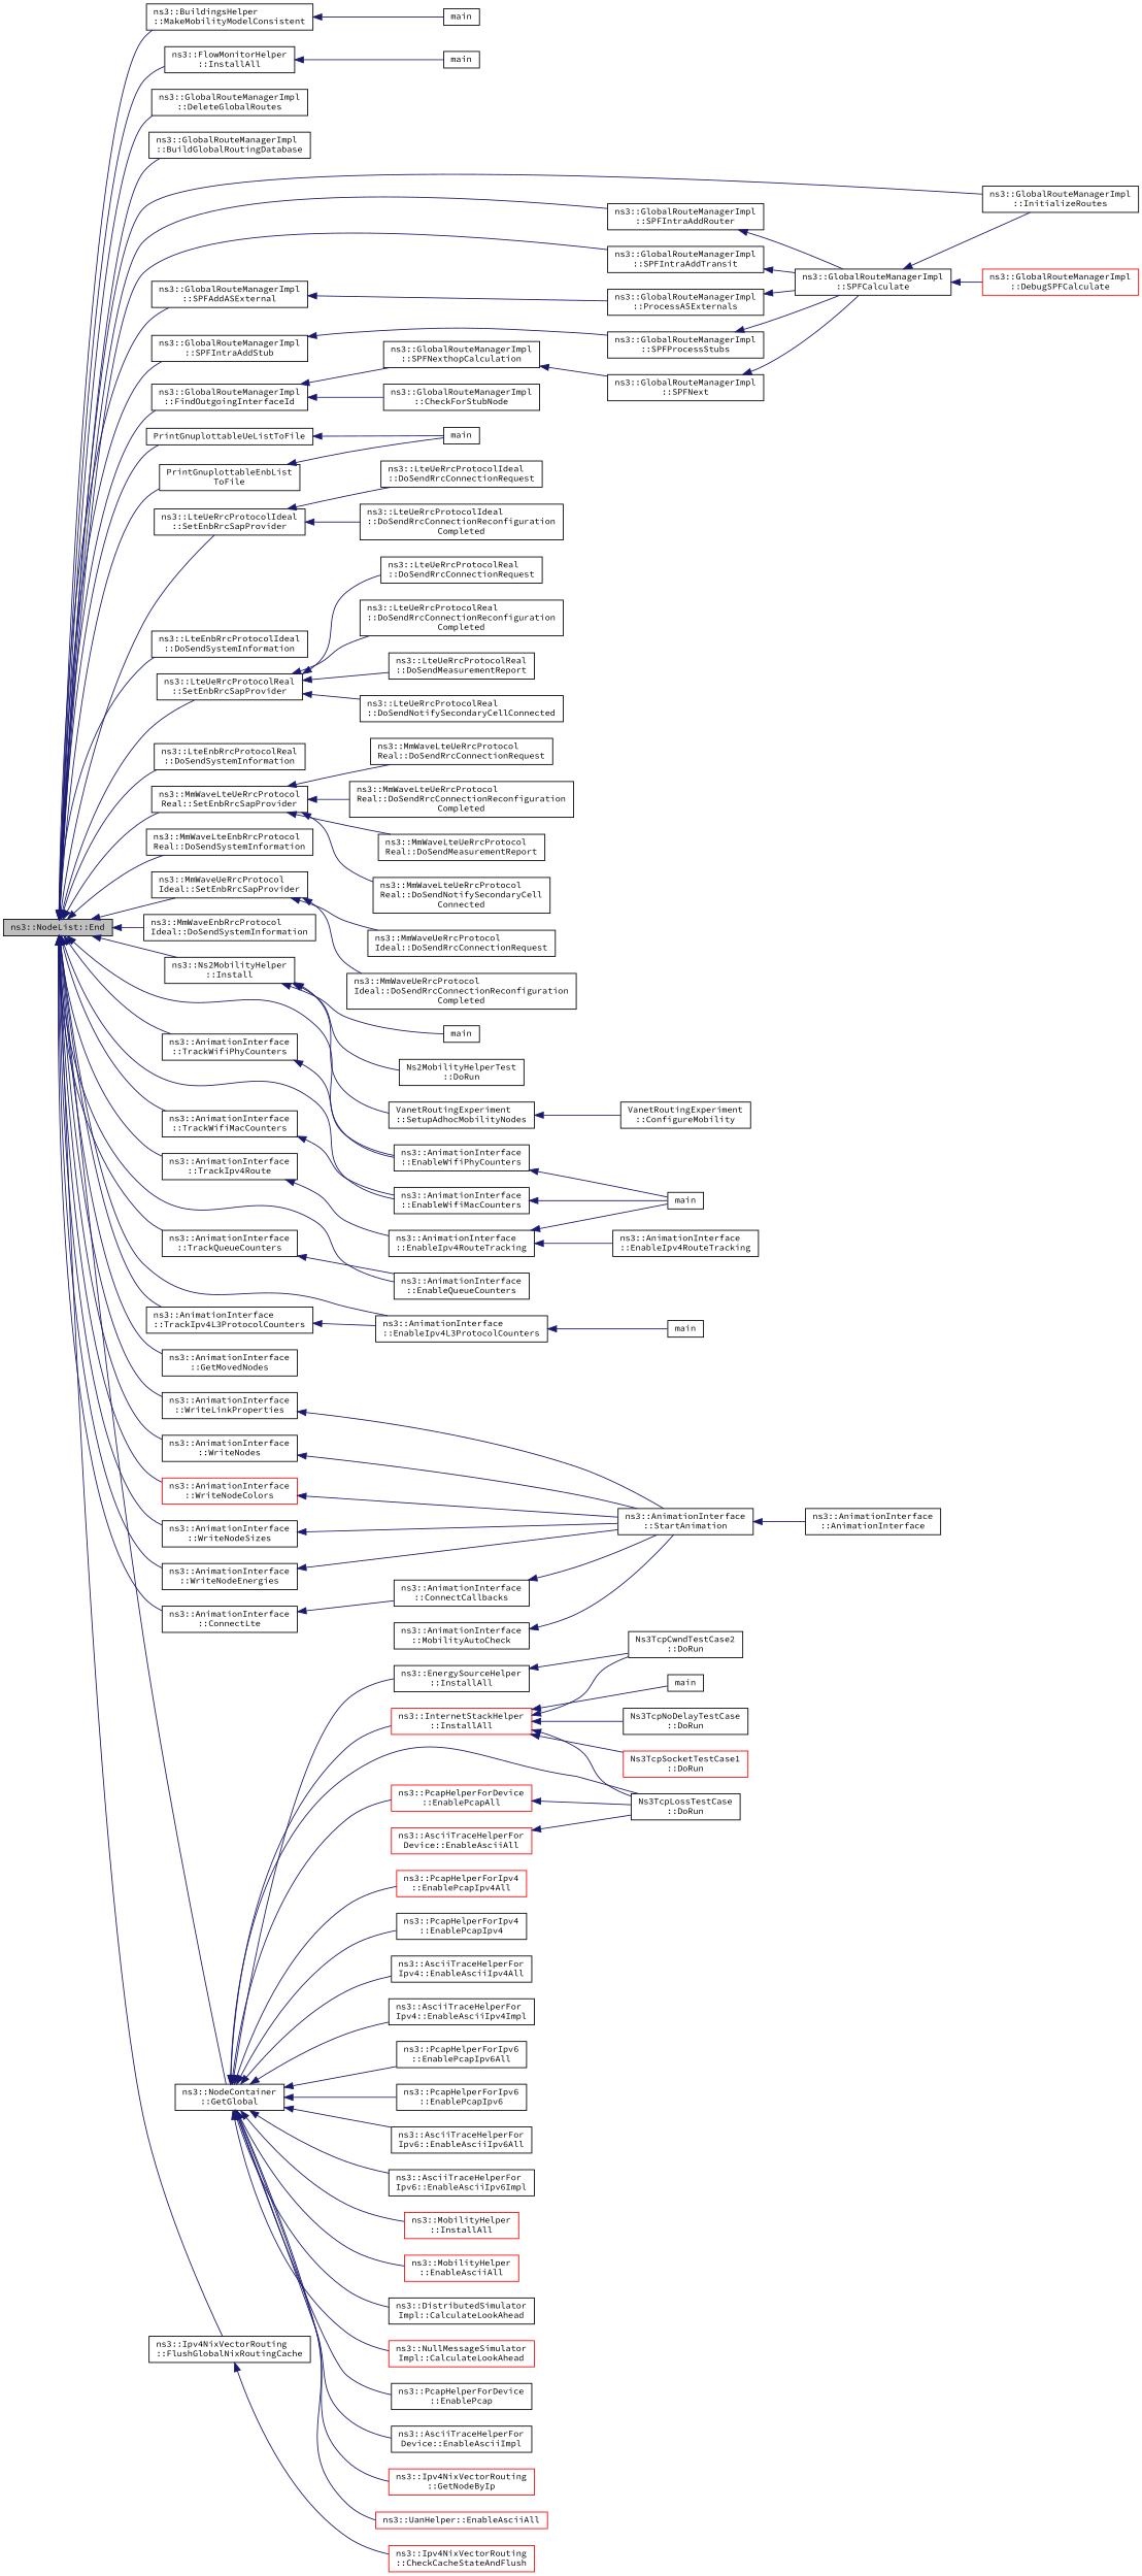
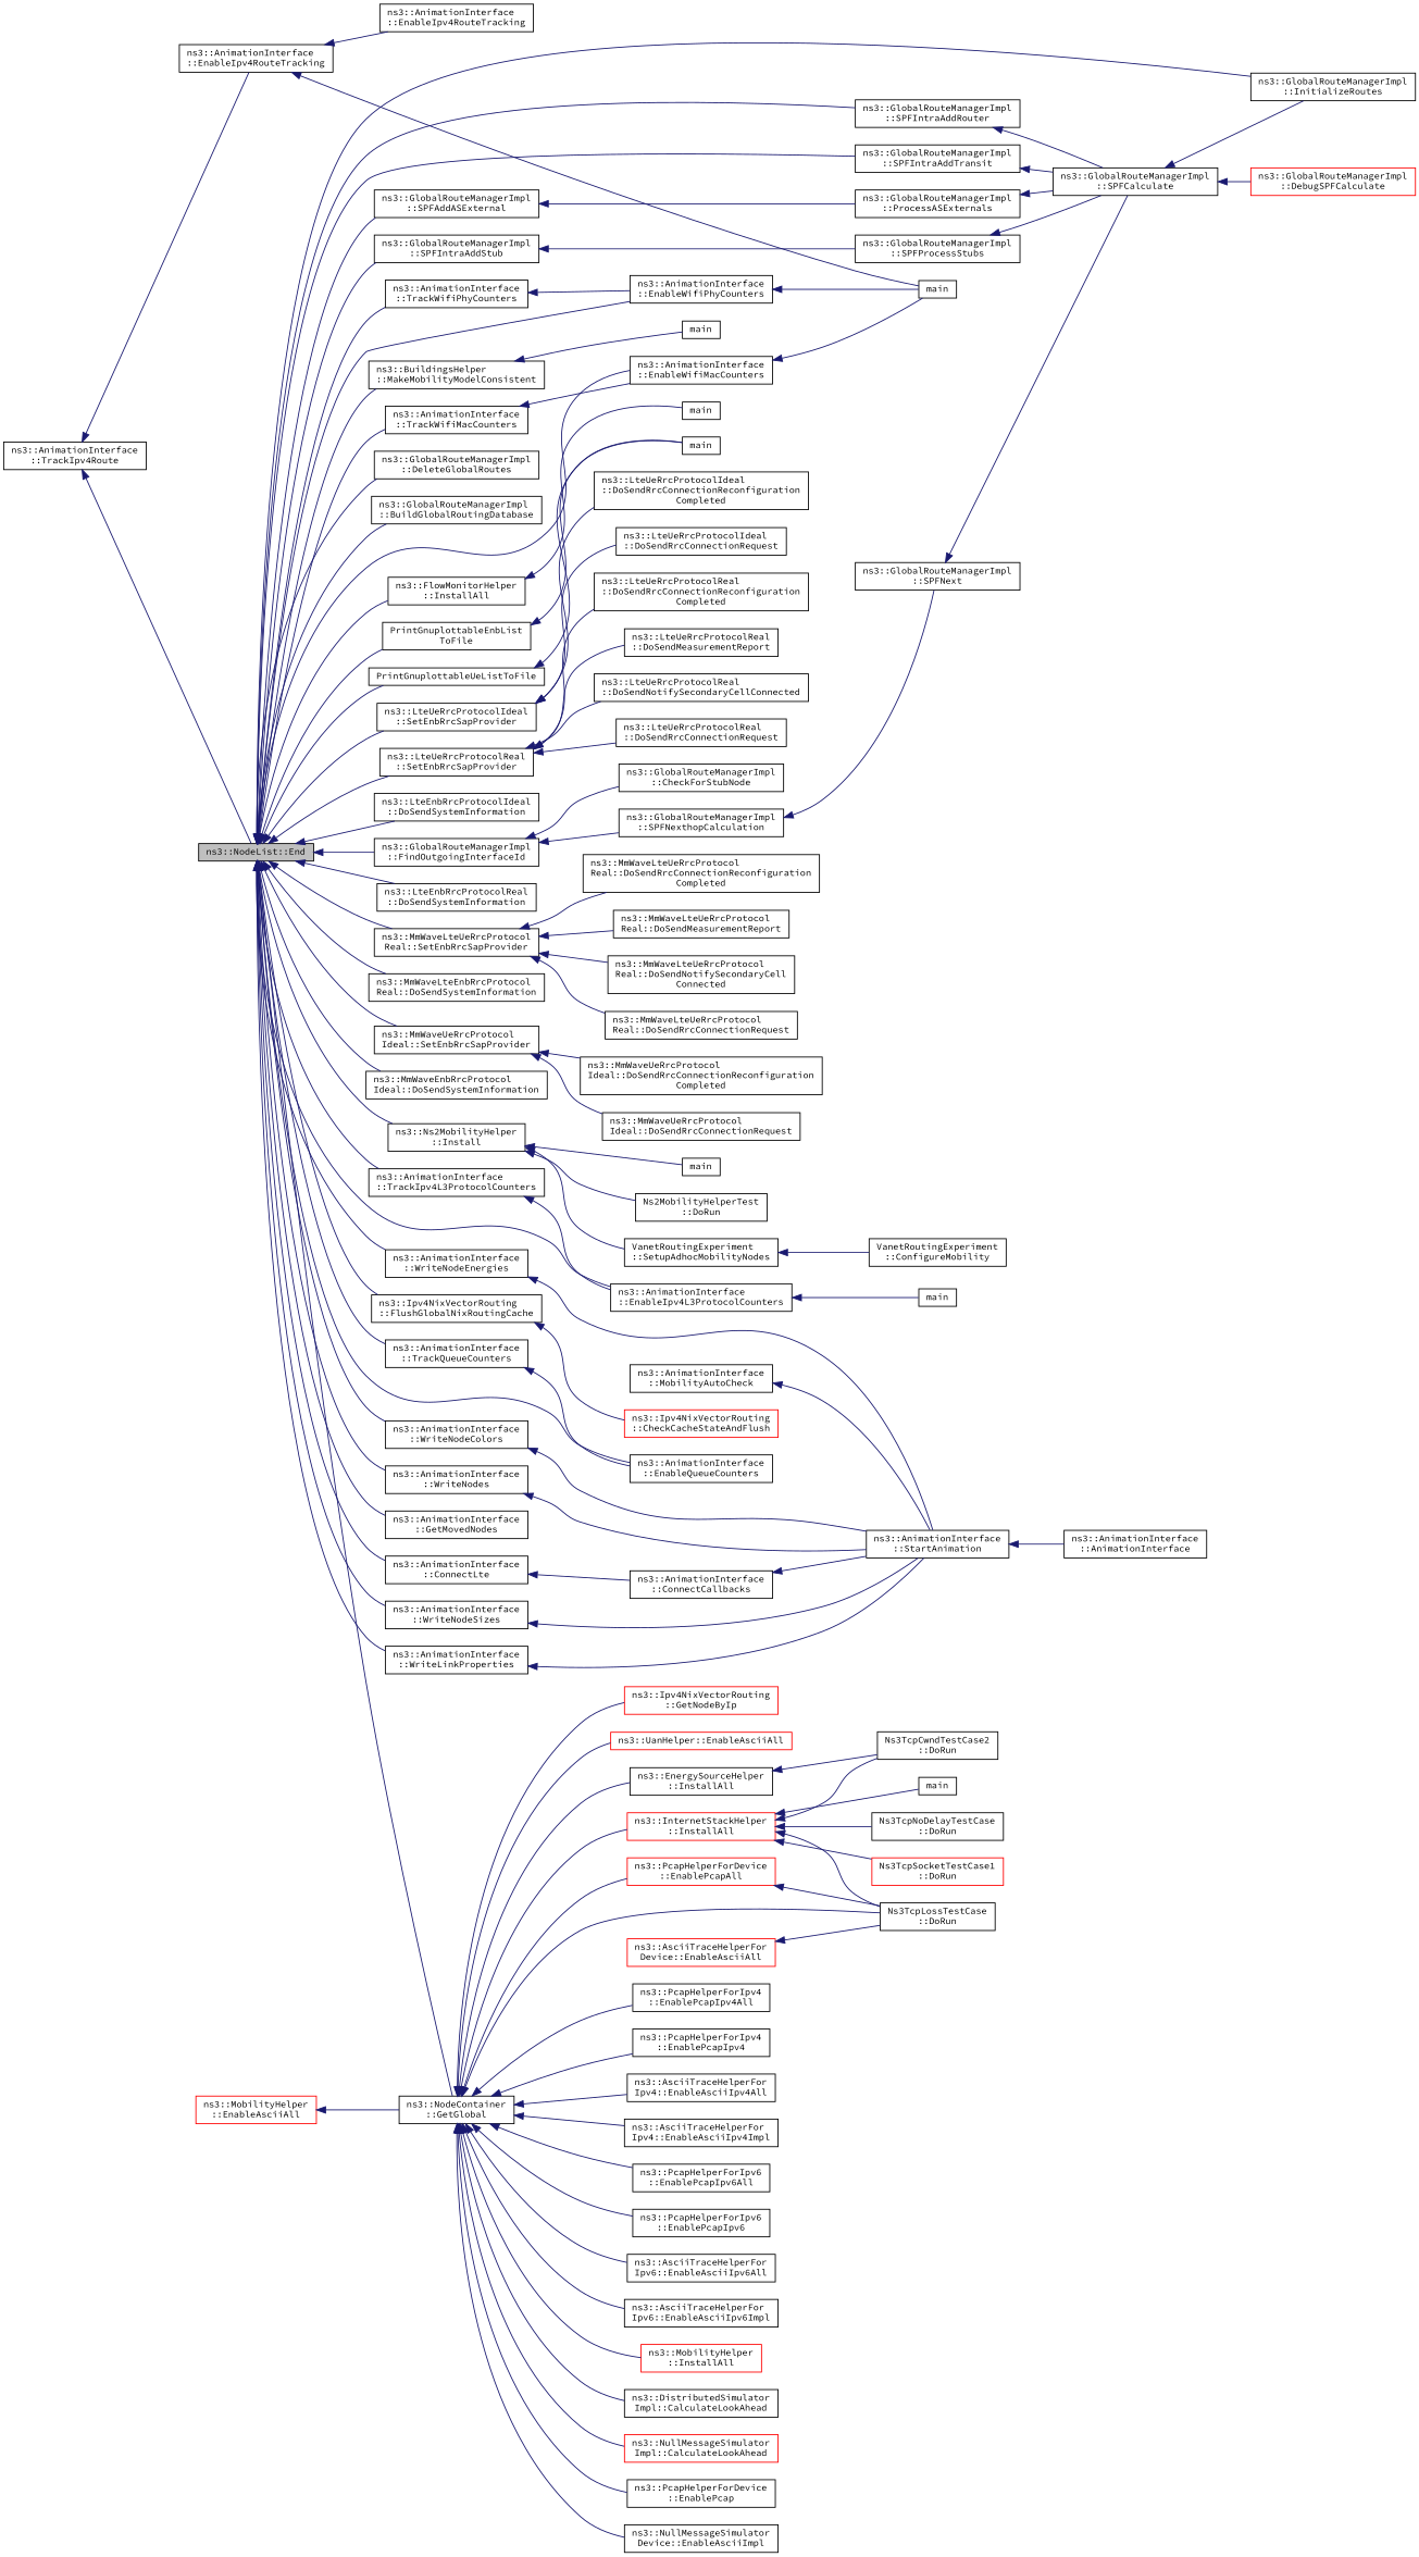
  digraph {
    fontname="Source Code Pro"
    rankdir=LR
    node [color=black fillcolor=white fontname="Source Code Pro" fontsize=10 shape=record style=filled]
    edge [color=midnightblue dir=back fontname="Source Code Pro" fontsize=10 labelfontname=Helvetica labelfontsize=10 style=solid]
    n1 [fillcolor=grey75 fontcolor=black height=0.2 label="ns3::NodeList::End" width=0.4]
    n2 [height=0.2 label="ns3::BuildingsHelper\l::MakeMobilityModelConsistent" width=0.4]
    n3 [height=0.2 label="ns3::FlowMonitorHelper\l::InstallAll" width=0.4]
    n4 [height=0.2 label="ns3::GlobalRouteManagerImpl\l::DeleteGlobalRoutes" width=0.4]
    n5 [height=0.2 label="ns3::GlobalRouteManagerImpl\l::BuildGlobalRoutingDatabase" width=0.4]
    n6 [height=0.2 label="ns3::GlobalRouteManagerImpl\l::InitializeRoutes" width=0.4]
    n7 [height=0.2 label="ns3::GlobalRouteManagerImpl\l::SPFAddASExternal" width=0.4]
    n8 [height=0.2 label="ns3::GlobalRouteManagerImpl\l::SPFIntraAddStub" width=0.4]
    n9 [height=0.2 label="ns3::GlobalRouteManagerImpl\l::FindOutgoingInterfaceId" width=0.4]
    n10 [height=0.2 label="ns3::GlobalRouteManagerImpl\l::SPFIntraAddRouter" width=0.4]
    n11 [height=0.2 label="ns3::GlobalRouteManagerImpl\l::SPFIntraAddTransit" width=0.4]
    n12 [height=0.2 label=PrintGnuplottableUeListToFile width=0.4]
    n13 [height=0.2 label="PrintGnuplottableEnbList\lToFile" width=0.4]
    n14 [height=0.2 label="ns3::LteUeRrcProtocolIdeal\l::SetEnbRrcSapProvider" width=0.4]
    n15 [height=0.2 label="ns3::LteEnbRrcProtocolIdeal\l::DoSendSystemInformation" width=0.4]
    n16 [height=0.2 label="ns3::LteUeRrcProtocolReal\l::SetEnbRrcSapProvider" width=0.4]
    n17 [height=0.2 label="ns3::LteEnbRrcProtocolReal\l::DoSendSystemInformation" width=0.4]
    n18 [height=0.2 label="ns3::MmWaveLteUeRrcProtocol\lReal::SetEnbRrcSapProvider" width=0.4]
    n19 [height=0.2 label="ns3::MmWaveLteEnbRrcProtocol\lReal::DoSendSystemInformation" width=0.4]
    n20 [height=0.2 label="ns3::MmWaveUeRrcProtocol\lIdeal::SetEnbRrcSapProvider" width=0.4]
    n21 [height=0.2 label="ns3::MmWaveEnbRrcProtocol\lIdeal::DoSendSystemInformation" width=0.4]
    n22 [height=0.2 label="ns3::Ns2MobilityHelper\l::Install" width=0.4]
    n23 [height=0.2 label="ns3::AnimationInterface\l::EnableWifiPhyCounters" width=0.4]
    n24 [height=0.2 label="ns3::AnimationInterface\l::EnableWifiMacCounters" width=0.4]
    n25 [height=0.2 label="ns3::AnimationInterface\l::EnableQueueCounters" width=0.4]
    n26 [height=0.2 label="ns3::AnimationInterface\l::EnableIpv4L3ProtocolCounters" width=0.4]
    n27 [height=0.2 label="ns3::AnimationInterface\l::GetMovedNodes" width=0.4]
    n28 [height=0.2 label="ns3::AnimationInterface\l::ConnectLte" width=0.4]
    n29 [height=0.2 label="ns3::AnimationInterface\l::WriteLinkProperties" width=0.4]
    n30 [height=0.2 label="ns3::AnimationInterface\l::WriteNodes" width=0.4]
-   n31 [color=red height=0.2 label="ns3::AnimationInterface\l::WriteNodeColors" width=0.4]
+   n31 [height=0.2 label="ns3::AnimationInterface\l::WriteNodeColors" width=0.4]
    n32 [height=0.2 label="ns3::AnimationInterface\l::WriteNodeSizes" width=0.4]
    n33 [height=0.2 label="ns3::AnimationInterface\l::WriteNodeEnergies" width=0.4]
    n34 [height=0.2 label="ns3::AnimationInterface\l::TrackQueueCounters" width=0.4]
    n35 [height=0.2 label="ns3::AnimationInterface\l::TrackWifiMacCounters" width=0.4]
    n36 [height=0.2 label="ns3::AnimationInterface\l::TrackWifiPhyCounters" width=0.4]
    n37 [height=0.2 label="ns3::AnimationInterface\l::TrackIpv4L3ProtocolCounters" width=0.4]
    n38 [height=0.2 label="ns3::AnimationInterface\l::TrackIpv4Route" width=0.4]
    n39 [height=0.2 label="ns3::NodeContainer\l::GetGlobal" width=0.4]
    n40 [height=0.2 label="ns3::Ipv4NixVectorRouting\l::FlushGlobalNixRoutingCache" width=0.4]
    n41 [height=0.2 label=main width=0.4]
    n42 [height=0.2 label=main width=0.4]
    n43 [height=0.2 label="ns3::GlobalRouteManagerImpl\l::ProcessASExternals" width=0.4]
    n44 [height=0.2 label="ns3::GlobalRouteManagerImpl\l::SPFProcessStubs" width=0.4]
    n45 [height=0.2 label="ns3::GlobalRouteManagerImpl\l::SPFNexthopCalculation" width=0.4]
    n46 [height=0.2 label="ns3::GlobalRouteManagerImpl\l::CheckForStubNode" width=0.4]
    n47 [height=0.2 label="ns3::GlobalRouteManagerImpl\l::SPFCalculate" width=0.4]
    n48 [height=0.2 label=main width=0.4]
    n49 [height=0.2 label="ns3::LteUeRrcProtocolIdeal\l::DoSendRrcConnectionRequest" width=0.4]
    n50 [height=0.2 label="ns3::LteUeRrcProtocolIdeal\l::DoSendRrcConnectionReconfiguration\lCompleted" width=0.4]
    n51 [height=0.2 label="ns3::LteUeRrcProtocolReal\l::DoSendRrcConnectionRequest" width=0.4]
    n52 [height=0.2 label="ns3::LteUeRrcProtocolReal\l::DoSendRrcConnectionReconfiguration\lCompleted" width=0.4]
    n53 [height=0.2 label="ns3::LteUeRrcProtocolReal\l::DoSendMeasurementReport" width=0.4]
    n54 [height=0.2 label="ns3::LteUeRrcProtocolReal\l::DoSendNotifySecondaryCellConnected" width=0.4]
    n55 [height=0.2 label="ns3::MmWaveLteUeRrcProtocol\lReal::DoSendRrcConnectionRequest" width=0.4]
    n56 [height=0.2 label="ns3::MmWaveLteUeRrcProtocol\lReal::DoSendRrcConnectionReconfiguration\lCompleted" width=0.4]
    n57 [height=0.2 label="ns3::MmWaveLteUeRrcProtocol\lReal::DoSendMeasurementReport" width=0.4]
    n58 [height=0.2 label="ns3::MmWaveLteUeRrcProtocol\lReal::DoSendNotifySecondaryCell\lConnected" width=0.4]
    n59 [height=0.2 label="ns3::MmWaveUeRrcProtocol\lIdeal::DoSendRrcConnectionRequest" width=0.4]
    n60 [height=0.2 label="ns3::MmWaveUeRrcProtocol\lIdeal::DoSendRrcConnectionReconfiguration\lCompleted" width=0.4]
    n61 [height=0.2 label=main width=0.4]
    n62 [height=0.2 label="Ns2MobilityHelperTest\l::DoRun" width=0.4]
    n63 [height=0.2 label="VanetRoutingExperiment\l::SetupAdhocMobilityNodes" width=0.4]
    n64 [height=0.2 label=main width=0.4]
    n65 [height=0.2 label=main width=0.4]
    n66 [height=0.2 label="ns3::AnimationInterface\l::ConnectCallbacks" width=0.4]
    n67 [height=0.2 label="ns3::AnimationInterface\l::StartAnimation" width=0.4]
    n68 [height=0.2 label="ns3::AnimationInterface\l::EnableIpv4RouteTracking" width=0.4]
    n69 [height=0.2 label="ns3::EnergySourceHelper\l::InstallAll" width=0.4]
    n70 [color=red height=0.2 label="ns3::InternetStackHelper\l::InstallAll" width=0.4]
-   n71 [color=red height=0.2 label="ns3::PcapHelperForIpv4\l::EnablePcapIpv4All" width=0.4]
+   n71 [height=0.2 label="ns3::PcapHelperForIpv4\l::EnablePcapIpv4All" width=0.4]
    n72 [height=0.2 label="ns3::PcapHelperForIpv4\l::EnablePcapIpv4" width=0.4]
    n73 [height=0.2 label="ns3::AsciiTraceHelperFor\lIpv4::EnableAsciiIpv4All" width=0.4]
    n74 [height=0.2 label="ns3::AsciiTraceHelperFor\lIpv4::EnableAsciiIpv4Impl" width=0.4]
    n75 [height=0.2 label="ns3::PcapHelperForIpv6\l::EnablePcapIpv6All" width=0.4]
    n76 [height=0.2 label="ns3::PcapHelperForIpv6\l::EnablePcapIpv6" width=0.4]
    n77 [height=0.2 label="ns3::AsciiTraceHelperFor\lIpv6::EnableAsciiIpv6All" width=0.4]
    n78 [height=0.2 label="ns3::AsciiTraceHelperFor\lIpv6::EnableAsciiIpv6Impl" width=0.4]
    n79 [color=red height=0.2 label="ns3::MobilityHelper\l::InstallAll" width=0.4]
    n80 [color=red height=0.2 label="ns3::MobilityHelper\l::EnableAsciiAll" width=0.4]
    n81 [height=0.2 label="ns3::DistributedSimulator\lImpl::CalculateLookAhead" width=0.4]
    n82 [color=red height=0.2 label="ns3::NullMessageSimulator\lImpl::CalculateLookAhead" width=0.4]
    n83 [color=red height=0.2 label="ns3::PcapHelperForDevice\l::EnablePcapAll" width=0.4]
    n84 [height=0.2 label="ns3::PcapHelperForDevice\l::EnablePcap" width=0.4]
-   n85 [height=0.2 label="ns3::AsciiTraceHelperFor\lDevice::EnableAsciiImpl" width=0.4]
+   n85 [height=0.2 label="ns3::NullMessageSimulator\lDevice::EnableAsciiImpl" width=0.4]
    n86 [color=red height=0.2 label="ns3::Ipv4NixVectorRouting\l::GetNodeByIp" width=0.4]
    n87 [color=red height=0.2 label="ns3::UanHelper::EnableAsciiAll" width=0.4]
    n88 [height=0.2 label="Ns3TcpLossTestCase\l::DoRun" width=0.4]
    n89 [color=red height=0.2 label="ns3::Ipv4NixVectorRouting\l::CheckCacheStateAndFlush" width=0.4]
    n90 [color=red height=0.2 label="ns3::GlobalRouteManagerImpl\l::DebugSPFCalculate" width=0.4]
    n91 [height=0.2 label="ns3::GlobalRouteManagerImpl\l::SPFNext" width=0.4]
    n92 [height=0.2 label="VanetRoutingExperiment\l::ConfigureMobility" width=0.4]
    n93 [height=0.2 label="ns3::AnimationInterface\l::MobilityAutoCheck" width=0.4]
    n94 [height=0.2 label="ns3::AnimationInterface\l::AnimationInterface" width=0.4]
    n95 [height=0.2 label="ns3::AnimationInterface\l::EnableIpv4RouteTracking" width=0.4]
    n96 [height=0.2 label="Ns3TcpCwndTestCase2\l::DoRun" width=0.4]
    n97 [height=0.2 label=main width=0.4]
    n98 [height=0.2 label="Ns3TcpNoDelayTestCase\l::DoRun" width=0.4]
    n99 [color=red height=0.2 label="Ns3TcpSocketTestCase1\l::DoRun" width=0.4]
    n100 [color=red height=0.2 label="ns3::AsciiTraceHelperFor\lDevice::EnableAsciiAll" width=0.4]
    n1 -> n2
    n1 -> n3
    n1 -> n4
    n1 -> n5
    n1 -> n6
    n1 -> n7
    n1 -> n8
    n1 -> n9
    n1 -> n10
    n1 -> n11
    n1 -> n12
    n1 -> n13
    n1 -> n14
    n1 -> n15
    n1 -> n16
    n1 -> n17
    n1 -> n18
    n1 -> n19
    n1 -> n20
    n1 -> n21
    n1 -> n22
    n1 -> n23
    n1 -> n24
    n1 -> n25
    n1 -> n26
    n1 -> n27
    n1 -> n28
    n1 -> n29
    n1 -> n30
    n1 -> n31
    n1 -> n32
    n1 -> n33
    n1 -> n34
    n1 -> n35
    n1 -> n36
    n1 -> n37
-   n1 -> n38
+   n38 -> n1
    n1 -> n39
    n1 -> n40
    n2 -> n41
    n3 -> n42
    n7 -> n43
    n8 -> n44
    n9 -> n45
    n9 -> n46
    n10 -> n47
    n11 -> n47
    n12 -> n48
    n13 -> n48
    n14 -> n49
    n14 -> n50
    n16 -> n51
    n16 -> n52
    n16 -> n53
    n16 -> n54
    n18 -> n55
    n18 -> n56
    n18 -> n57
    n18 -> n58
    n20 -> n59
    n20 -> n60
    n22 -> n61
    n22 -> n62
    n22 -> n63
    n23 -> n64
    n24 -> n64
    n26 -> n65
    n28 -> n66
    n29 -> n67
    n30 -> n67
    n31 -> n67
    n32 -> n67
    n33 -> n67
    n34 -> n25
    n35 -> n24
    n36 -> n23
    n37 -> n26
    n38 -> n68
    n39 -> n69
    n39 -> n70
    n39 -> n71
    n39 -> n72
    n39 -> n73
    n39 -> n74
    n39 -> n75
    n39 -> n76
    n39 -> n77
    n39 -> n78
    n39 -> n79
-   n39 -> n80
+   n80 -> n39
    n39 -> n81
    n39 -> n82
    n39 -> n83
    n39 -> n84
    n39 -> n85
    n39 -> n86
    n39 -> n87
    n39 -> n88
    n40 -> n89
    n43 -> n47
    n44 -> n47
    n45 -> n91
    n47 -> n6
    n47 -> n90
    n63 -> n92
    n66 -> n67
    n67 -> n94
    n68 -> n64
    n68 -> n95
    n69 -> n96
    n70 -> n88
    n70 -> n96
    n70 -> n97
    n70 -> n98
    n70 -> n99
    n83 -> n88
    n91 -> n47
    n93 -> n67
    n100 -> n88
  }
